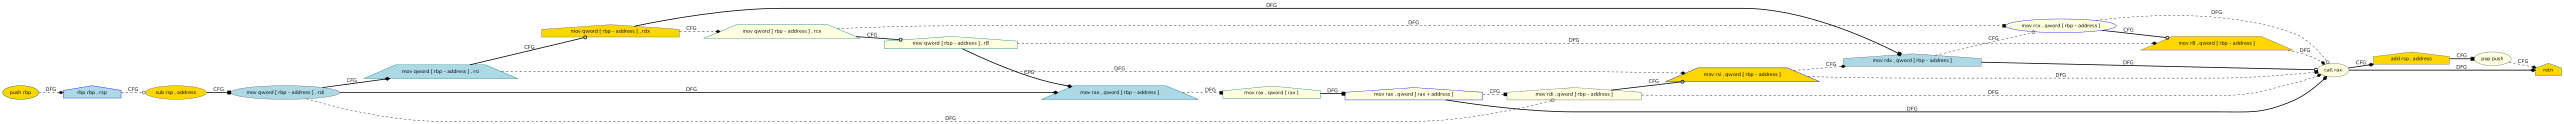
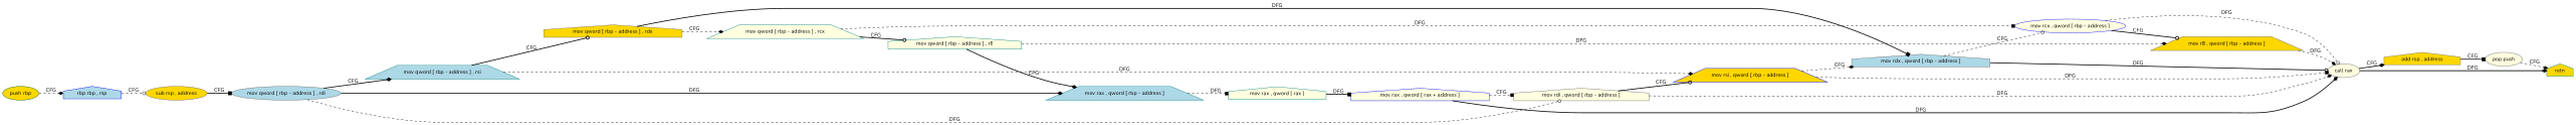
  digraph {
    fontname=Nunito
    rankdir=LR
    node [color=gray40 fillcolor=lightyellow fontname=Nunito shape=house style=filled]
    edge [arrowhead=diamond fontname=Nunito style=dashed]
    n1 [color=darkgreen fillcolor=gold label="push rbp" shape=ellipse]
    n2 [color=blue fillcolor=lightblue label="rbp rbp , rsp"]
    n3 [fillcolor=gold label="sub rsp , address" shape=ellipse]
    n4 [fillcolor=lightblue label="mov qword [ rbp - address ] , rdi" shape=ellipse]
    n5 [color=teal fillcolor=lightblue label="mov qword [ rbp - address ] , rsi" shape=trapezium]
    n6 [color=teal fillcolor=lightblue label="mov rax , qword [ rbp - address ]" shape=trapezium]
    n7 [label="mov rdi , qword [ rbp - address ]"]
    n8 [fillcolor=gold label="mov qword [ rbp - address ] , rdx"]
    n9 [color=blue fillcolor=gold label="mov rsi , qword [ rbp - address ]" shape=trapezium]
    n10 [color=teal label="mov rax , qword [ rax ]"]
    n11 [label="call rax" shape=ellipse]
    n12 [color=teal label="mov qword [ rbp - address ] , rcx" shape=trapezium]
    n13 [fillcolor=lightblue label="mov rdx , qword [ rbp - address ]"]
    n14 [color=teal label="mov qword [ rbp - address ] , r8"]
    n15 [color=blue label="mov rcx , qword [ rbp - address ]" shape=ellipse]
    n16 [fillcolor=gold label="mov r8 , qword [ rbp - address ]" shape=trapezium]
    n17 [color=blue label="mov rax , qword [ rax + address ]"]
    n18 [fillcolor=gold label="add rsp , address"]
    n19 [color=teal fillcolor=gold label=retn]
    n20 [label="pop push" shape=ellipse]
-   n1 -> n2 [label=DFG]
+   n1 -> n2 [label=CFG]
    n2 -> n3 [arrowhead=odot label=CFG]
    n3 -> n4 [arrowhead=box label=CFG style=bold]
    n4 -> n5 [label=CFG style=bold]
    n4 -> n6 [label=DFG style=bold]
    n4 -> n7 [arrowhead=odot label=DFG]
    n5 -> n8 [arrowhead=odot label=CFG style=bold]
    n5 -> n9 [label=DFG]
    n6 -> n10 [arrowhead=box label=DFG]
    n7 -> n9 [arrowhead=odot label=CFG style=bold]
    n7 -> n11 [label=DFG]
    n8 -> n12 [label=CFG]
    n8 -> n13 [arrowhead=box label=DFG style=bold]
    n9 -> n11 [arrowhead=box label=DFG]
    n9 -> n13 [label=CFG]
    n10 -> n17 [arrowhead=box label=DFG style=bold]
    n11 -> n18 [label=CFG style=bold]
    n11 -> n19 [label=DFG style=bold]
    n12 -> n14 [arrowhead=odot label=CFG style=bold]
    n12 -> n15 [arrowhead=box label=DFG]
    n13 -> n11 [arrowhead=odot label=DFG style=bold]
    n13 -> n15 [arrowhead=odot label=CFG]
    n14 -> n6 [label=CFG style=bold]
    n14 -> n16 [label=DFG]
    n15 -> n11 [arrowhead=odot label=DFG]
    n15 -> n16 [arrowhead=odot label=CFG style=bold]
    n16 -> n11 [label=DFG]
    n17 -> n7 [arrowhead=box label=CFG]
    n17 -> n11 [label=DFG style=bold]
    n18 -> n20 [arrowhead=box label=CFG style=bold]
    n20 -> n19 [label=CFG]
  }
